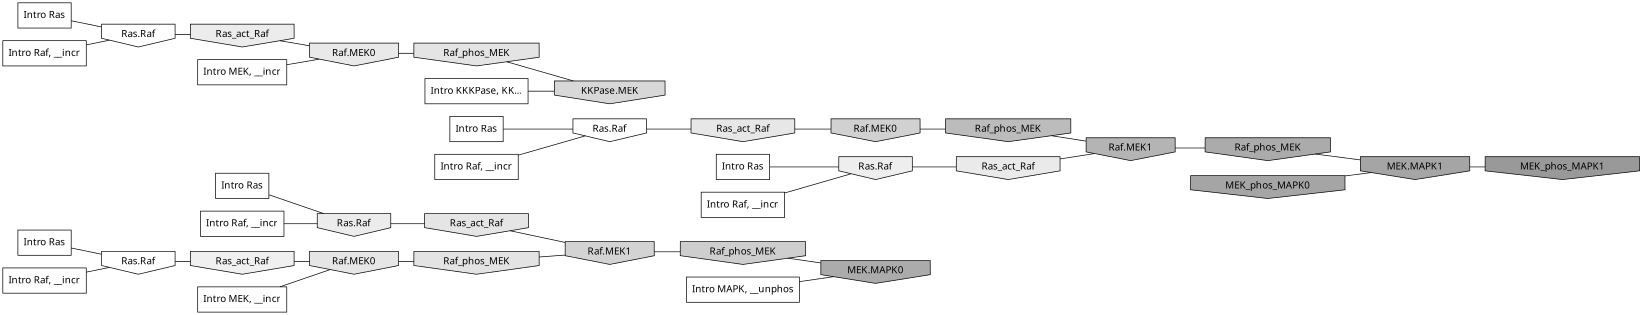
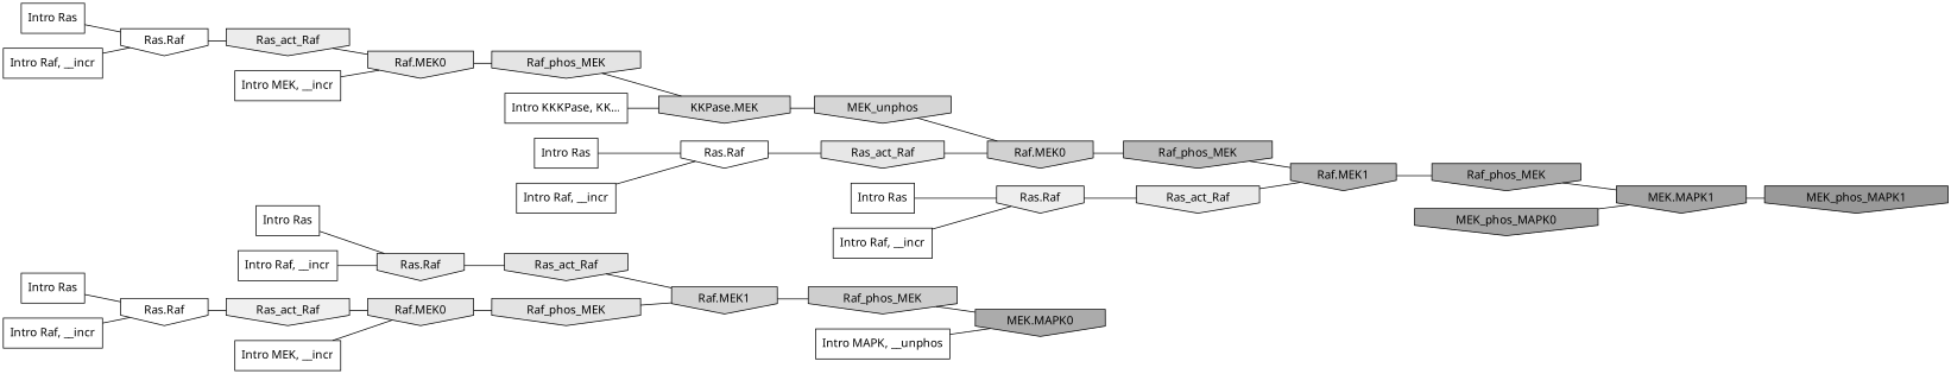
  digraph {
    rankdir=LR
    ranksep=0.30
    node [fillcolor="0.000 0.000 1.000" fontname="CMU Serif" shape=invhouse style=filled]
    edge [color="0.000 0.000 0.000" dir=none fontname="CMU Serif"]
    n1 [label="Intro Ras" shape=rectangle]
    n2 [fillcolor="0.000 0.000 0.924" label="Ras.Raf"]
    n3 [fillcolor="0.000 0.000 0.897" label=Ras_act_Raf]
    n4 [label="Intro Ras" shape=rectangle]
    n5 [label="Ras.Raf"]
    n6 [fillcolor="0.000 0.000 0.924" label=Ras_act_Raf]
    n7 [label="Intro Ras" shape=rectangle]
    n8 [fillcolor="0.000 0.000 0.932" label="Ras.Raf"]
    n9 [fillcolor="0.000 0.000 0.917" label=Ras_act_Raf]
    n10 [label="Intro Ras" shape=rectangle]
    n11 [label="Ras.Raf"]
    n12 [fillcolor="0.000 0.000 0.906" label=Ras_act_Raf]
    n13 [label="Intro Ras" shape=rectangle]
    n14 [label="Ras.Raf"]
    n15 [fillcolor="0.000 0.000 0.938" label=Ras_act_Raf]
    n16 [label="Intro Raf, __incr" shape=rectangle]
    n17 [label="Intro Raf, __incr" shape=rectangle]
    n18 [label="Intro Raf, __incr" shape=rectangle]
    n19 [label="Intro Raf, __incr" shape=rectangle]
    n20 [label="Intro Raf, __incr" shape=rectangle]
    n21 [label="Intro MEK, __incr" shape=rectangle]
    n22 [fillcolor="0.000 0.000 0.901" label="Raf.MEK0"]
    n23 [fillcolor="0.000 0.000 0.890" label=Raf_phos_MEK]
    n24 [label="Intro MEK, __incr" shape=rectangle]
    n25 [fillcolor="0.000 0.000 0.913" label="Raf.MEK0"]
    n26 [fillcolor="0.000 0.000 0.891" label=Raf_phos_MEK]
    n27 [label="Intro MAPK, __unphos" shape=rectangle]
    n28 [fillcolor="0.000 0.000 0.668" label="MEK.MAPK0"]
    n29 [label="Intro KKKPase, KK..." shape=rectangle]
    n30 [fillcolor="0.000 0.000 0.846" label="KKPase.MEK"]
+   n31 [fillcolor="0.000 0.000 0.838" label=MEK_unphos]
    n32 [fillcolor="0.000 0.000 0.818" label="Raf.MEK0"]
    n33 [fillcolor="0.000 0.000 0.707" label="Raf.MEK1"]
    n34 [fillcolor="0.000 0.000 0.828" label="Raf.MEK1"]
    n35 [fillcolor="0.000 0.000 0.670" label=Raf_phos_MEK]
    n36 [fillcolor="0.000 0.000 0.738" label=Raf_phos_MEK]
    n37 [fillcolor="0.000 0.000 0.805" label=Raf_phos_MEK]
    n38 [fillcolor="0.000 0.000 0.648" label="MEK.MAPK1"]
    n39 [fillcolor="0.000 0.000 0.600" label=MEK_phos_MAPK1]
    n40 [fillcolor="0.000 0.000 0.648" label=MEK_phos_MAPK0]
    n1 -> n2
    n2 -> n3
    n3 -> n34
    n4 -> n5
    n5 -> n6
    n6 -> n25
    n7 -> n8
    n8 -> n9
    n9 -> n33
    n10 -> n11
    n11 -> n12
    n12 -> n32
    n13 -> n14
    n14 -> n15
    n15 -> n22
    n16 -> n8
    n17 -> n14
    n18 -> n2
    n19 -> n5
    n20 -> n11
    n21 -> n22
    n22 -> n23
    n23 -> n34
    n24 -> n25
    n25 -> n26
    n26 -> n30
    n27 -> n28
    n29 -> n30
+   n30 -> n31
+   n31 -> n32
    n32 -> n36
    n33 -> n35
    n34 -> n37
    n35 -> n38
    n36 -> n33
    n37 -> n28
    n38 -> n39
    n40 -> n38
  }
